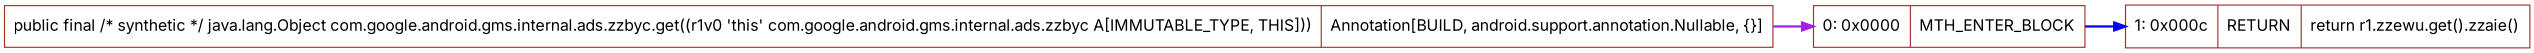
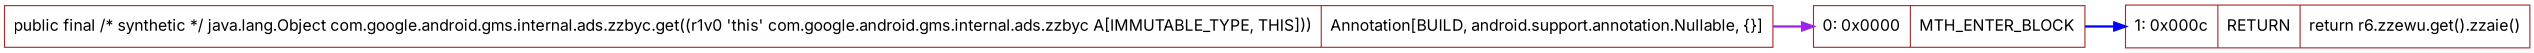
  digraph {
    rankdir=LR
    fontname=Inter
    node [shape=record color=brown fontname=Inter]
    edge [style=bold fontname=Inter]
    n1 [label="{0\:\ 0x0000|MTH_ENTER_BLOCK\l}"]
-   n2 [label="{1\:\ 0x000c|RETURN\l|return r1.zzewu.get().zzaie()\l}"]
+   n2 [label="{1\:\ 0x000c|RETURN\l|return r6.zzewu.get().zzaie()\l}"]
    n3 [label="{public final \/* synthetic *\/ java.lang.Object com.google.android.gms.internal.ads.zzbyc.get((r1v0 'this' com.google.android.gms.internal.ads.zzbyc A[IMMUTABLE_TYPE, THIS]))  | Annotation[BUILD, android.support.annotation.Nullable, \{\}]\l}"]
    n1 -> n2 [color=blue]
    n3 -> n1 [color=purple]
  }
